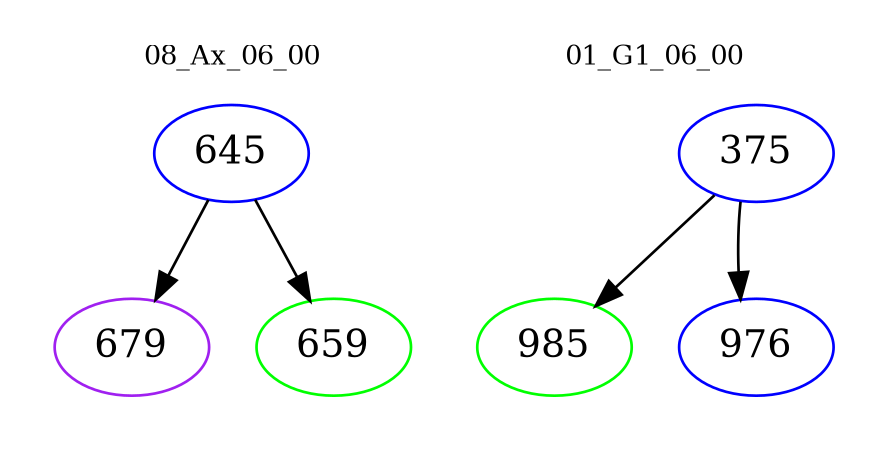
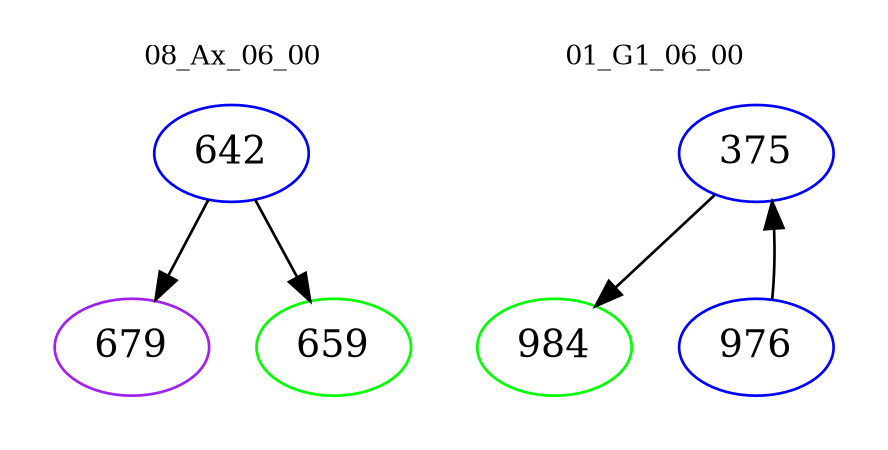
  digraph {
    node [color=blue]
    edge [color=black]
-   n1 [label=645]
+   n1 [label=642]
    n2 [color=purple label=679]
    n3 [color=green label=659]
    n4 [label=375]
-   n5 [color=green label=985]
+   n5 [color=green label=984]
    n6 [label=976]
    subgraph cluster_1 {
      color=white
      fontsize=10
      label="08_Ax_06_00"
      n1
      n2
      n3
    }
    subgraph cluster_2 {
      color=white
      fontsize=10
      label="01_G1_06_00"
      n4
      n5
      n6
    }
    n1 -> n2
    n1 -> n3
    n4 -> n5
-   n4 -> n6
+   n6 -> n4
  }
